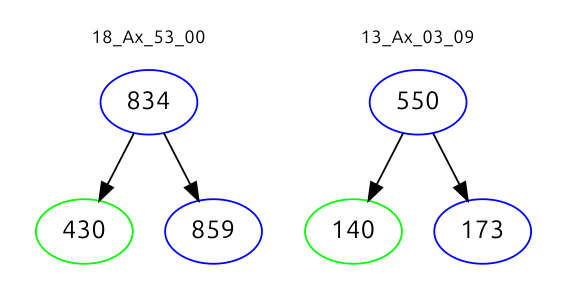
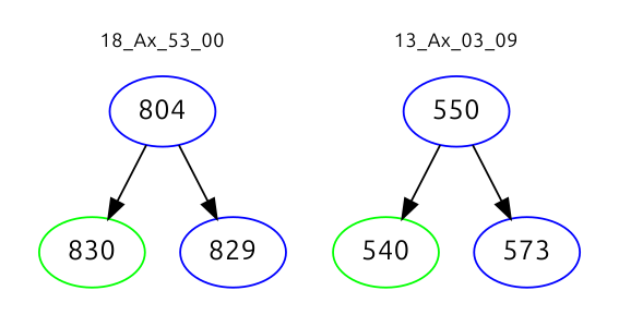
  digraph {
    fontname=Ubuntu
    node [color=blue fontname=Ubuntu]
    edge [color=black fontname=Ubuntu]
-   n1 [label=834]
-   n2 [color=green label=430]
-   n3 [label=859]
+   n1 [label=804]
+   n2 [color=green label=830]
+   n3 [label=829]
    n4 [label=550]
-   n5 [color=green label=140]
-   n6 [label=173]
+   n5 [color=green label=540]
+   n6 [label=573]
    subgraph cluster_1 {
      color=white
      fontsize=10
      label="18_Ax_53_00"
      n1
      n2
      n3
    }
    subgraph cluster_2 {
      color=white
      fontsize=10
      label="13_Ax_03_09"
      n4
      n5
      n6
    }
    n1 -> n2
    n1 -> n3
    n4 -> n5
    n4 -> n6
  }
